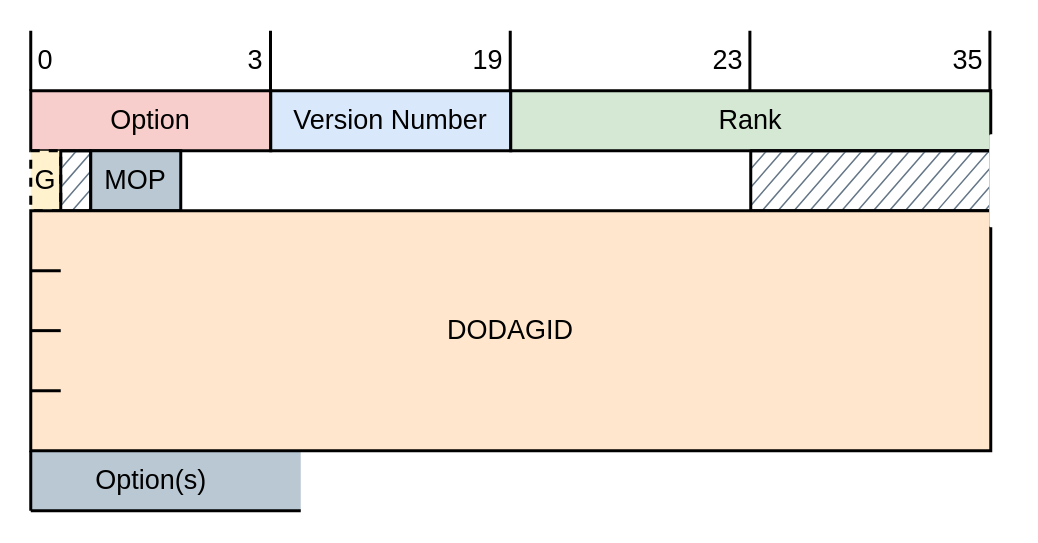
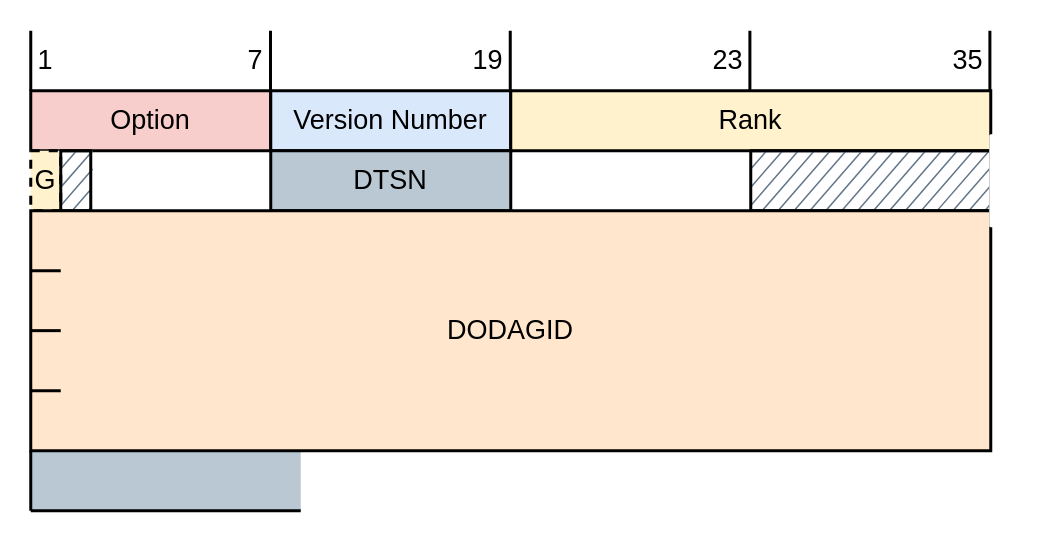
  <mxCell id="0" />
  <mxCell id="1" parent="0" />
  <mxCell id="2" value="" style="whiteSpace=wrap;html=1;fontSize=18;fillColor=#bac8d3;gradientColor=none;strokeWidth=2;strokeColor=none;" parent="1" vertex="1"><mxGeometry x="20" y="300" width="180" height="40" as="geometry" /></mxCell>
  <mxCell id="3" value="Option" style="rounded=0;whiteSpace=wrap;html=1;fontSize=18;fillColor=#f8cecc;strokeWidth=2;" parent="1" vertex="1"><mxGeometry x="20" y="60" width="160" height="40" as="geometry" /></mxCell>
  <mxCell id="4" value="Version Number" style="whiteSpace=wrap;html=1;fontSize=18;fillColor=#dae8fc;strokeWidth=2;" parent="1" vertex="1"><mxGeometry x="180" y="60" width="160" height="40" as="geometry" /></mxCell>
- <mxCell id="5" value="Rank" style="whiteSpace=wrap;html=1;fontSize=18;fillColor=#d5e8d4;strokeWidth=2;" parent="1" vertex="1"><mxGeometry x="340" y="60" width="320" height="40" as="geometry" /></mxCell>
+ <mxCell id="5" value="Rank" style="whiteSpace=wrap;html=1;fontSize=18;fillColor=#fff2cc;strokeWidth=2;" parent="1" vertex="1"><mxGeometry x="340" y="60" width="320" height="40" as="geometry" /></mxCell>
  <mxCell id="6" value="G" style="whiteSpace=wrap;html=1;fontSize=18;fillColor=#fff2cc;strokeWidth=2;dashed=1;" parent="1" vertex="1"><mxGeometry x="20" y="100" width="20" height="40" as="geometry" /></mxCell>
  <mxCell id="7" value="" style="whiteSpace=wrap;html=1;fontSize=18;shadow=0;fontColor=#ffffff;fillColor=#647687;glass=0;sketch=1;fillWeight=-1;hachureGap=-1;jiggle=0;disableMultiStroke=0;disableMultiStrokeFill=0;fillStyle=hachure;curveFitting=0;strokeWidth=2;" parent="1" vertex="1"><mxGeometry x="40" y="100" width="20" height="40" as="geometry" /></mxCell>
- <mxCell id="8" value="MOP" style="whiteSpace=wrap;html=1;fontSize=18;fillColor=#bac8d3;strokeWidth=2;" parent="1" vertex="1"><mxGeometry x="60" y="100" width="60" height="40" as="geometry" /></mxCell>
+ <mxCell id="9" value="DTSN" style="whiteSpace=wrap;html=1;fontSize=18;fillColor=#bac8d3;strokeWidth=2;" parent="1" vertex="1"><mxGeometry x="180" y="100" width="160" height="40" as="geometry" /></mxCell>
  <mxCell id="10" value="" style="whiteSpace=wrap;html=1;fontSize=18;fillColor=#647687;shadow=0;glass=0;sketch=1;fillStyle=hachure;fontColor=#ffffff;imageAspect=1;jiggle=0;fillWeight=-1;hachureGap=-1;curveFitting=0;disableMultiStroke=0;disableMultiStrokeFill=0;strokeWidth=2;" parent="1" vertex="1"><mxGeometry x="500" y="100" width="160" height="40" as="geometry" /></mxCell>
  <mxCell id="11" value="DODAGID" style="whiteSpace=wrap;html=1;fontSize=18;fillColor=#ffe6cc;strokeWidth=2;" parent="1" vertex="1"><mxGeometry x="20" y="140" width="640" height="160" as="geometry" /></mxCell>
  <mxCell id="12" value="" style="endArrow=none;html=1;fontSize=18;entryX=0;entryY=1;entryDx=0;entryDy=0;strokeWidth=2;" parent="1" target="11" edge="1"><mxGeometry width="50" height="50" relative="1" as="geometry"><mxPoint x="20" y="340" as="sourcePoint" /><mxPoint x="420" y="230" as="targetPoint" /></mxGeometry></mxCell>
  <mxCell id="13" value="" style="endArrow=none;html=1;fontSize=18;startArrow=none;strokeWidth=2;" parent="1" edge="1"><mxGeometry width="50" height="50" relative="1" as="geometry"><mxPoint x="180" y="340" as="sourcePoint" /><mxPoint x="180" y="340" as="targetPoint" /></mxGeometry></mxCell>
  <mxCell id="14" value="" style="endArrow=none;html=1;fontSize=18;strokeWidth=2;" parent="1" edge="1"><mxGeometry width="50" height="50" relative="1" as="geometry"><mxPoint x="20" y="340" as="sourcePoint" /><mxPoint x="20" y="340" as="targetPoint" /></mxGeometry></mxCell>
- <mxCell id="15" value="Option(s)" style="text;html=1;align=center;verticalAlign=middle;resizable=0;points=[];autosize=1;fontSize=18;strokeWidth=2;" parent="1" vertex="1"><mxGeometry x="55" y="305" width="90" height="30" as="geometry" /></mxCell>
  <mxCell id="16" value="" style="endArrow=none;html=1;fontSize=18;strokeWidth=2;" parent="1" edge="1"><mxGeometry width="50" height="50" relative="1" as="geometry"><mxPoint x="20" y="340" as="sourcePoint" /><mxPoint x="200" y="340" as="targetPoint" /></mxGeometry></mxCell>
  <mxCell id="17" value="" style="whiteSpace=wrap;html=1;shadow=0;glass=0;sketch=1;fillWeight=-1;hachureGap=-1;jiggle=0;disableMultiStroke=0;disableMultiStrokeFill=0;curveFitting=0;fontSize=18;strokeWidth=2;perimeterSpacing=0;strokeColor=#FFFFFF;" parent="1" vertex="1"><mxGeometry x="660" y="90" width="10" height="60" as="geometry" /></mxCell>
  <mxCell id="18" value="" style="endArrow=none;html=1;exitX=0;exitY=0;exitDx=0;exitDy=0;strokeWidth=2;" edge="1" parent="1" source="3"><mxGeometry width="50" height="50" relative="1" as="geometry"><mxPoint x="20.17" y="50" as="sourcePoint" /><mxPoint x="20" y="20" as="targetPoint" /></mxGeometry></mxCell>
  <mxCell id="19" value="" style="endArrow=none;html=1;exitX=0;exitY=0;exitDx=0;exitDy=0;strokeWidth=2;" edge="1" parent="1"><mxGeometry width="50" height="50" relative="1" as="geometry"><mxPoint x="179.84" y="60" as="sourcePoint" /><mxPoint x="179.84" y="20" as="targetPoint" /></mxGeometry></mxCell>
  <mxCell id="20" value="" style="endArrow=none;html=1;exitX=0;exitY=0;exitDx=0;exitDy=0;strokeWidth=2;" edge="1" parent="1"><mxGeometry width="50" height="50" relative="1" as="geometry"><mxPoint x="339.67" y="60" as="sourcePoint" /><mxPoint x="339.67" y="20" as="targetPoint" /></mxGeometry></mxCell>
  <mxCell id="21" value="" style="endArrow=none;html=1;exitX=0;exitY=0;exitDx=0;exitDy=0;strokeWidth=2;" edge="1" parent="1"><mxGeometry width="50" height="50" relative="1" as="geometry"><mxPoint x="499.43" y="60" as="sourcePoint" /><mxPoint x="499.43" y="20" as="targetPoint" /></mxGeometry></mxCell>
  <mxCell id="22" value="" style="endArrow=none;html=1;exitX=0;exitY=0;exitDx=0;exitDy=0;strokeWidth=2;" edge="1" parent="1"><mxGeometry width="50" height="50" relative="1" as="geometry"><mxPoint x="659.43" y="60" as="sourcePoint" /><mxPoint x="659.43" y="20" as="targetPoint" /></mxGeometry></mxCell>
  <mxCell id="23" value="" style="endArrow=none;html=1;exitX=0;exitY=0.25;exitDx=0;exitDy=0;entryX=1;entryY=1;entryDx=0;entryDy=0;strokeWidth=2;" edge="1" parent="1" source="11"><mxGeometry width="50" height="50" relative="1" as="geometry"><mxPoint x="210" y="260" as="sourcePoint" /><mxPoint x="40" y="180" as="targetPoint" /></mxGeometry></mxCell>
  <mxCell id="24" value="" style="endArrow=none;html=1;exitX=0;exitY=0.25;exitDx=0;exitDy=0;entryX=1;entryY=1;entryDx=0;entryDy=0;strokeWidth=2;" edge="1" parent="1"><mxGeometry width="50" height="50" relative="1" as="geometry"><mxPoint x="20" y="219.93" as="sourcePoint" /><mxPoint x="40" y="219.93" as="targetPoint" /></mxGeometry></mxCell>
  <mxCell id="25" value="" style="endArrow=none;html=1;exitX=0;exitY=0.25;exitDx=0;exitDy=0;entryX=1;entryY=1;entryDx=0;entryDy=0;strokeWidth=2;" edge="1" parent="1"><mxGeometry width="50" height="50" relative="1" as="geometry"><mxPoint x="20" y="260" as="sourcePoint" /><mxPoint x="40" y="260" as="targetPoint" /></mxGeometry></mxCell>
- <mxCell id="26" value="0" style="whiteSpace=wrap;html=1;fontSize=18;strokeWidth=2;fillColor=none;strokeColor=none;" vertex="1" parent="1"><mxGeometry x="20" y="20" width="20" height="40" as="geometry" /></mxCell>
- <mxCell id="27" value="3" style="whiteSpace=wrap;html=1;fontSize=18;strokeWidth=2;fillColor=none;strokeColor=none;" vertex="1" parent="1"><mxGeometry x="160" y="20" width="20" height="40" as="geometry" /></mxCell>
+ <mxCell id="26" value="1" style="whiteSpace=wrap;html=1;fontSize=18;strokeWidth=2;fillColor=none;strokeColor=none;" vertex="1" parent="1"><mxGeometry x="20" y="20" width="20" height="40" as="geometry" /></mxCell>
+ <mxCell id="27" value="7" style="whiteSpace=wrap;html=1;fontSize=18;strokeWidth=2;fillColor=none;strokeColor=none;" vertex="1" parent="1"><mxGeometry x="160" y="20" width="20" height="40" as="geometry" /></mxCell>
  <mxCell id="28" value="19" style="whiteSpace=wrap;html=1;fontSize=18;strokeWidth=2;fillColor=none;strokeColor=none;" vertex="1" parent="1"><mxGeometry x="310" y="20" width="30" height="40" as="geometry" /></mxCell>
  <mxCell id="29" value="23" style="whiteSpace=wrap;html=1;fontSize=18;strokeWidth=2;fillColor=none;strokeColor=none;" vertex="1" parent="1"><mxGeometry x="470" y="20" width="30" height="40" as="geometry" /></mxCell>
  <mxCell id="30" value="35" style="whiteSpace=wrap;html=1;fontSize=18;strokeWidth=2;fillColor=none;strokeColor=none;" vertex="1" parent="1"><mxGeometry x="630" y="20" width="30" height="40" as="geometry" /></mxCell>
